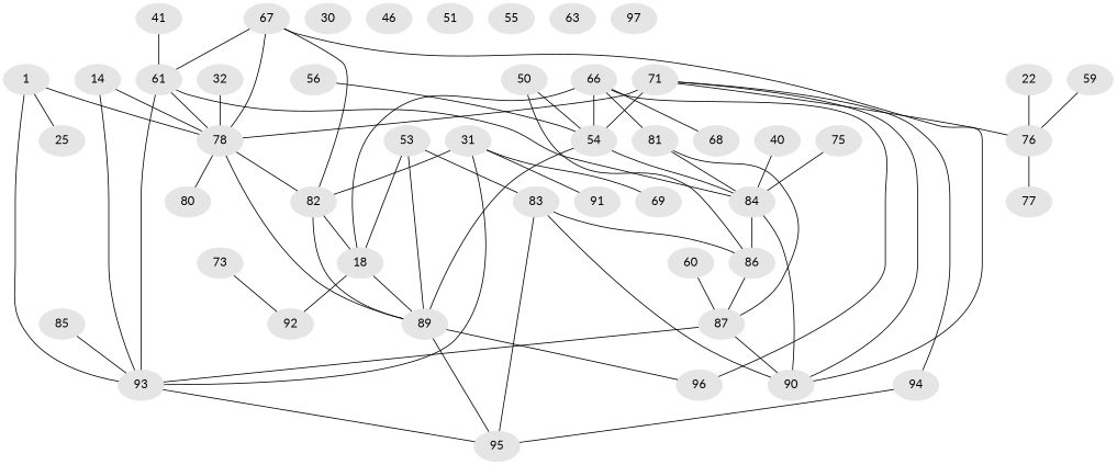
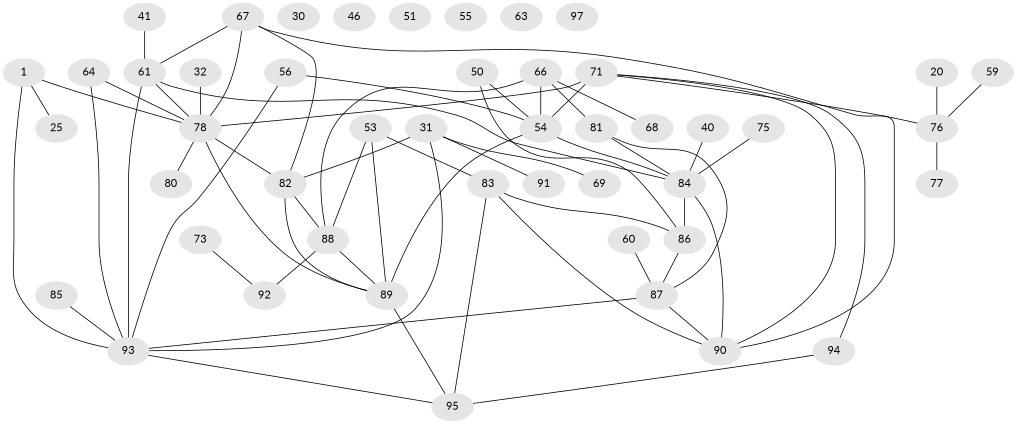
  graph {
    fontname=Lato
    node [color=gray90 fontname=Lato style=filled]
    edge [fontname=Lato]
    n1 [label=25]
    1
    78 [super="+44+49"]
    93 [super="+18+39"]
    82 [super="+35+70"]
    89 [super="+9"]
    80 [super="+25"]
    95
    61 [super="+24+37+36"]
    84 [super="+8+23"]
    n11 [label=67]
    90 [super="+54+47"]
-   88 [super="+2+4+79" label=18]
+   88 [super="+2+4+79"]
    76 [super="+27"]
    77 [super="+72"]
-   20 [label=22]
+   20
    30
    31 [super="+7"]
    69
    91 [super="+21"]
    32
    86 [super="+14+38"]
    40
    41 [super="+22"]
    46
    n26 [label=54 super="+29"]
    50
    87 [super="+3"]
    51
    53 [super="+26+33"]
    83 [super="+58"]
    92
-   96
    55
    56
    59 [super="+43"]
    60 [super="+48"]
    63
-   64 [label=14]
+   64
    66 [super="+28"]
    68 [super="+42"]
    81 [super="+34"]
    71 [super="+67"]
    94 [super="+57"]
    73
    75
    85
    97
    1 -- n1
    1 -- 78
    1 -- 93 [weight=2]
    78 -- 82
    78 -- 89 [weight=3]
    78 -- 80
    93 -- 95
    82 -- 89
    82 -- 88 [weight=2]
    89 -- 95
-   89 -- 96
    61 -- 78 [weight=2]
    61 -- 93 [weight=2]
    61 -- 84
    84 -- 90
    84 -- 86 [weight=2]
    n11 -- 78
    n11 -- 82
    n11 -- 61 [weight=2]
    n11 -- 90
    88 -- 89
    88 -- 92
    76 -- 77 [weight=2]
    20 -- 76
    31 -- 93 [weight=2]
    31 -- 82
    31 -- 69
    31 -- 91
    32 -- 78
    86 -- 87
    40 -- 84
    41 -- 61
    n26 -- 89 [weight=3]
    n26 -- 84
    50 -- 86
    50 -- n26
    87 -- 93
    87 -- 90
    53 -- 89 [weight=3]
    53 -- 88 [weight=2]
    53 -- 83
    83 -- 95
    83 -- 90 [weight=2]
    83 -- 86
+   56 -- 93
    56 -- n26
    59 -- 76
    60 -- 87 [weight=2]
    64 -- 78
    64 -- 93 [weight=2]
    66 -- 88 [weight=2]
    66 -- n26
-   66 -- 96
    66 -- 68
    66 -- 81
    81 -- 84
    81 -- 87
    71 -- 78 [weight=2]
    71 -- 90
    71 -- 76
    71 -- n26 [weight=2]
    71 -- 94
    94 -- 95
    73 -- 92
    75 -- 84
    85 -- 93
  }
